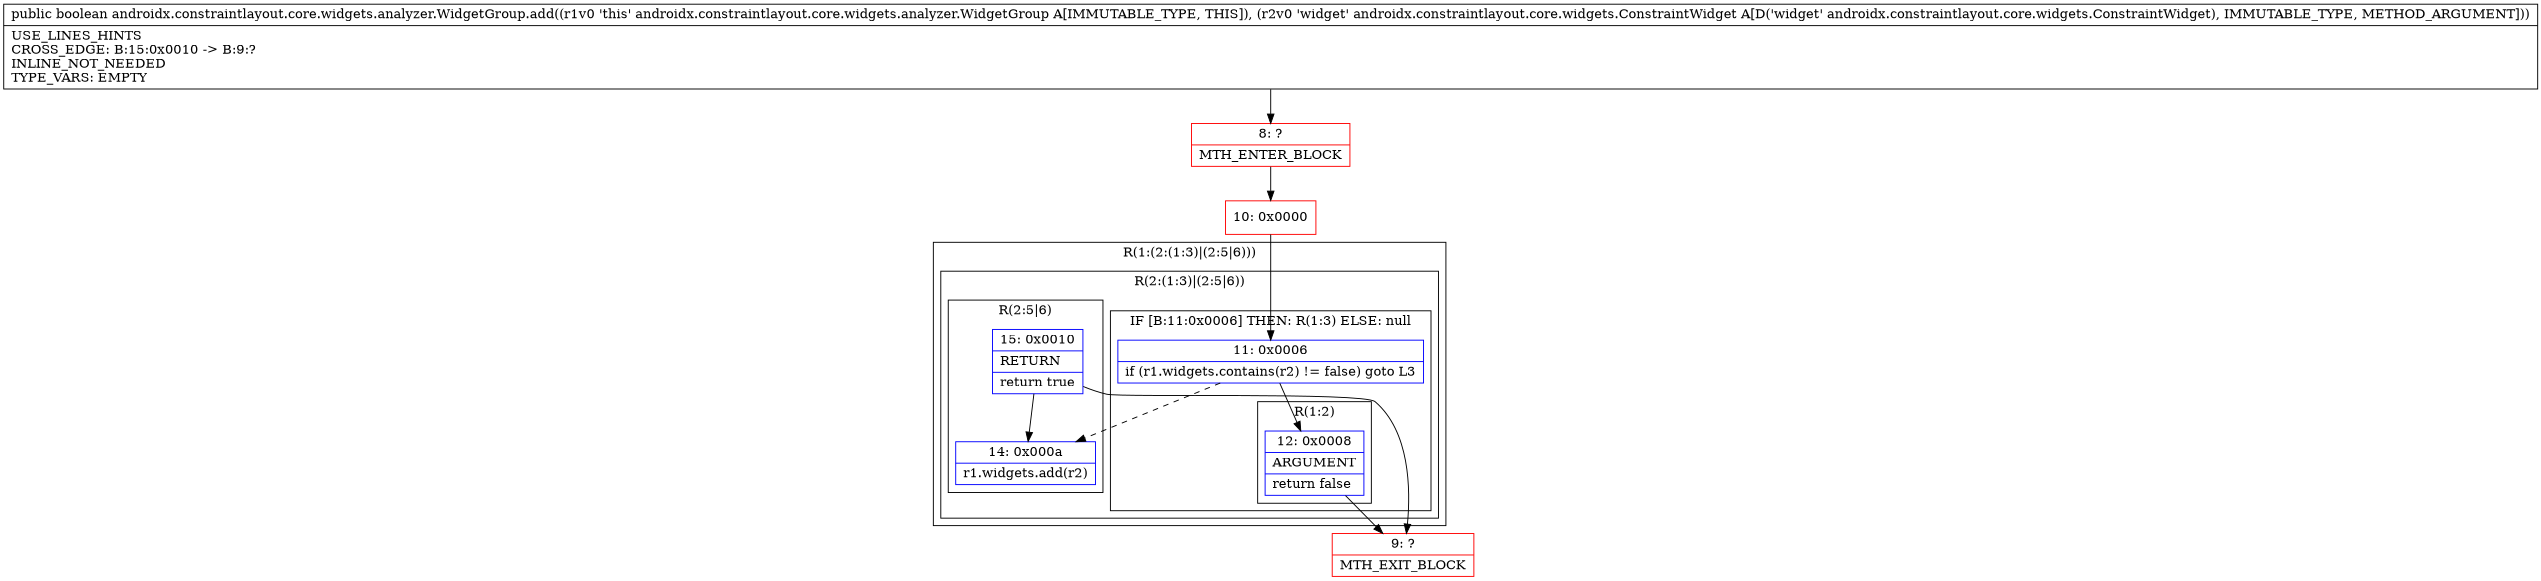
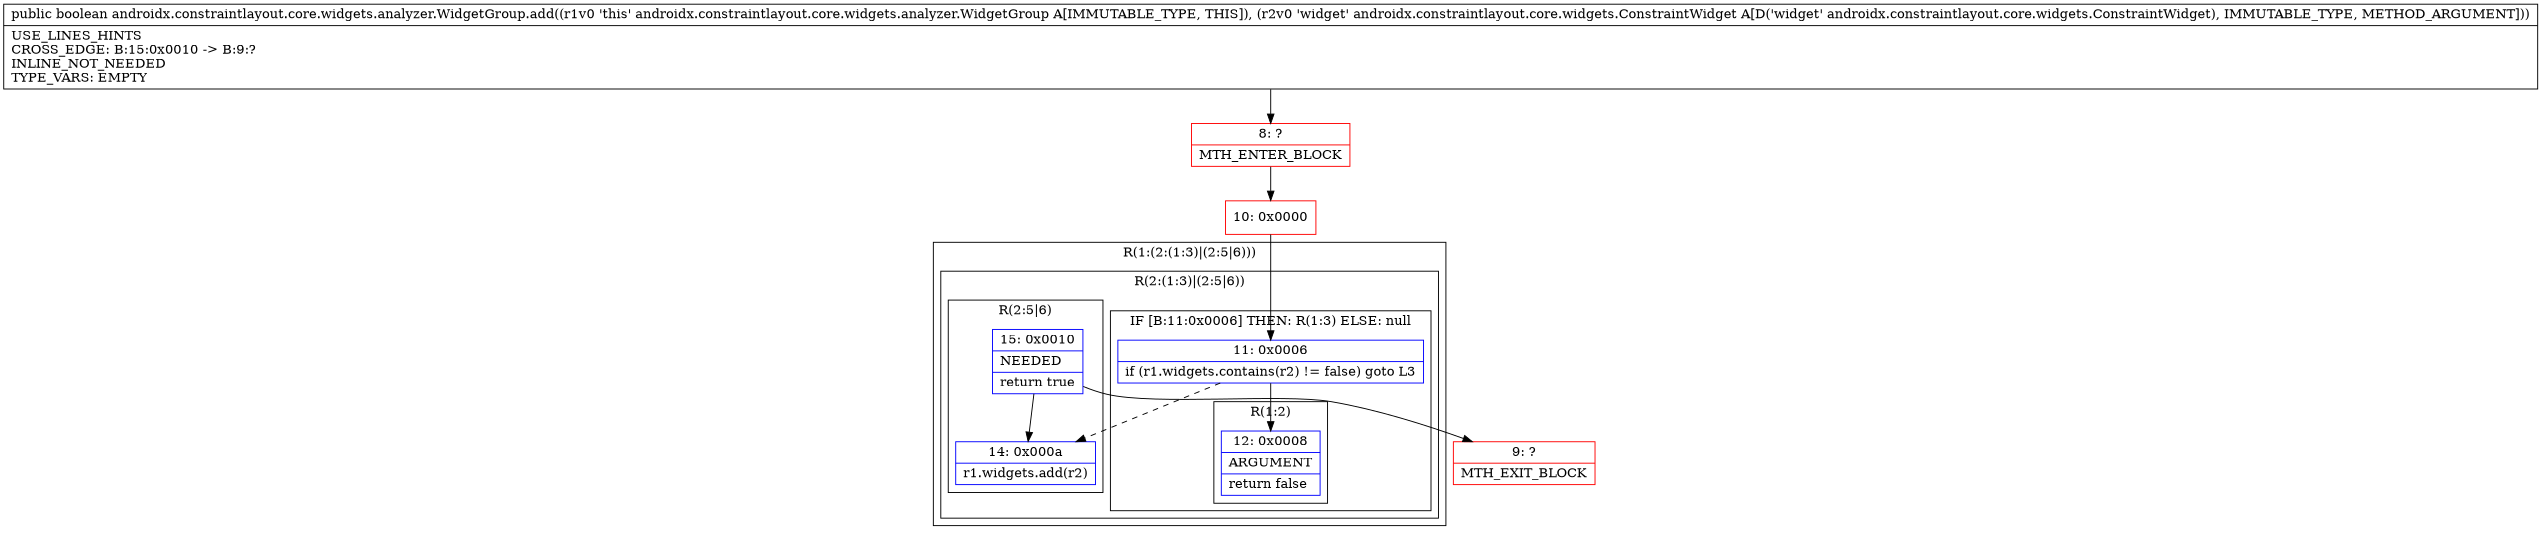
  digraph {
    node [color=blue shape=record]
    n1 [label="{12\:\ 0x0008|ARGUMENT\l|return false\l}"]
    n2 [label="{11\:\ 0x0006|if (r1.widgets.contains(r2) != false) goto L3\l}"]
    n3 [label="{14\:\ 0x000a|r1.widgets.add(r2)\l}"]
-   n4 [label="{15\:\ 0x0010|RETURN\l|return true\l}"]
+   n4 [label="{15\:\ 0x0010|NEEDED\l|return true\l}"]
    n5 [color=red label="{9\:\ ?|MTH_EXIT_BLOCK\l}"]
    n6 [color=red label="{8\:\ ?|MTH_ENTER_BLOCK\l}"]
    n7 [color=red label="{10\:\ 0x0000}"]
    n8 [label="{public boolean androidx.constraintlayout.core.widgets.analyzer.WidgetGroup.add((r1v0 'this' androidx.constraintlayout.core.widgets.analyzer.WidgetGroup A[IMMUTABLE_TYPE, THIS]), (r2v0 'widget' androidx.constraintlayout.core.widgets.ConstraintWidget A[D('widget' androidx.constraintlayout.core.widgets.ConstraintWidget), IMMUTABLE_TYPE, METHOD_ARGUMENT]))  | USE_LINES_HINTS\lCROSS_EDGE: B:15:0x0010 \-\> B:9:?\lINLINE_NOT_NEEDED\lTYPE_VARS: EMPTY\l}" color=""]
    subgraph cluster_1 {
      label="R(1:(2:(1:3)|(2:5|6)))"
      subgraph cluster_2 {
        label="R(2:(1:3)|(2:5|6))"
        subgraph cluster_3 {
          label="IF [B:11:0x0006] THEN: R(1:3) ELSE: null"
          n2
          subgraph cluster_4 {
            label="R(1:2)"
            n1
          }
        }
        subgraph cluster_5 {
          label="R(2:5|6)"
          n3
          n4
        }
      }
    }
-   n1 -> n5
    n2 -> n1
    n2 -> n3 [style=dashed]
    n4 -> n3
    n4 -> n5
    n6 -> n7
    n7 -> n2
    n8 -> n6
  }
